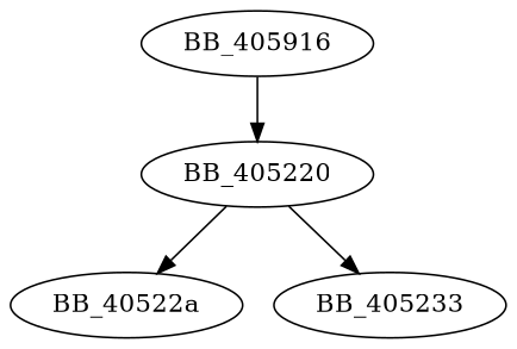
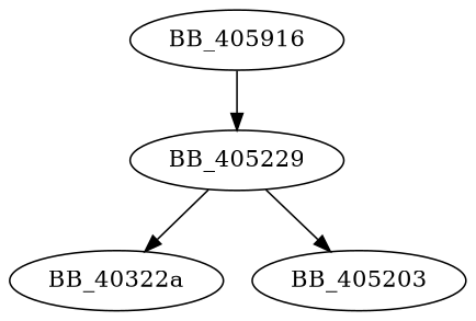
  digraph {
    n1 [label=BB_405916]
-   BB_405220
-   BB_40522a
-   BB_405233
+   BB_405220 [label=BB_405229]
+   BB_40522a [label=BB_40322a]
+   BB_405233 [label=BB_405203]
    n1 -> BB_405220
    BB_405220 -> BB_40522a
    BB_405220 -> BB_405233
  }
